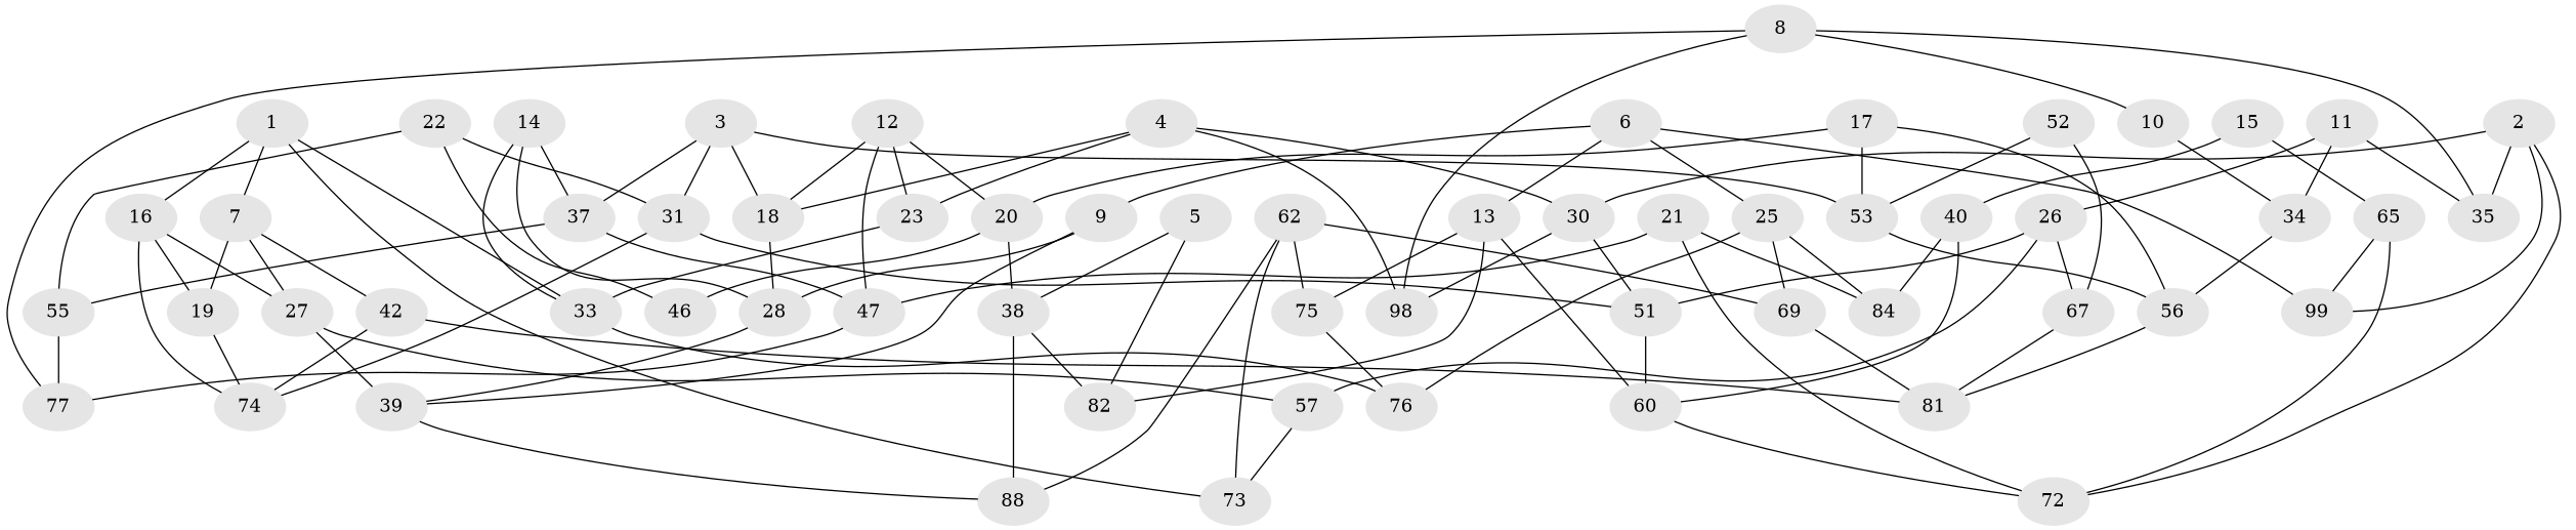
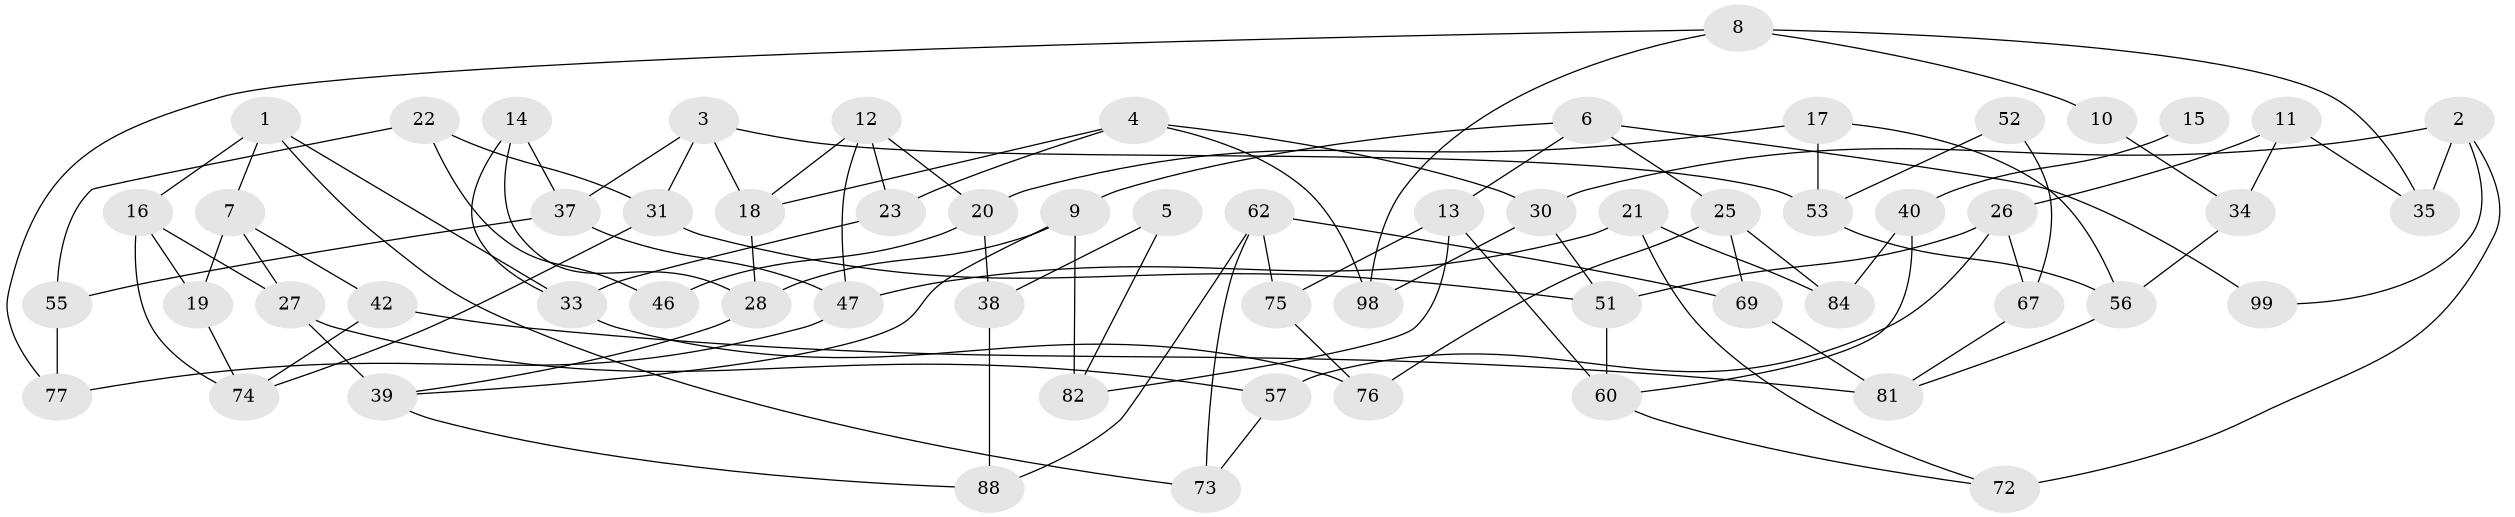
  graph {
    node [color=gray90 style=filled]
    1 [super="+24"]
    7 [super="+100"]
    16 [super="+95"]
    33 [super="+79"]
    73
    19
    27 [super="+44"]
    42 [super="+48"]
    74 [super="+78"]
    76
    2 [super="+41"]
    30 [super="+59"]
    35 [super="+54"]
    72 [super="+87"]
    99
    98
    51 [super="+80"]
    3 [super="+71"]
    18 [super="+29"]
    31 [super="+43"]
    37
    53 [super="+93"]
    28 [super="+91"]
    47 [super="+83"]
    55
    56 [super="+96"]
    4 [super="+63"]
    23
    38 [super="+58"]
    82
    88
    5
    77
    6 [super="+64"]
    9
    13 [super="+49"]
    25 [super="+36"]
    39 [super="+70"]
    60 [super="+61"]
    75
    84
    69
    57 [super="+85"]
    81 [super="+90"]
    8 [super="+66"]
    10
    34 [super="+68"]
    11 [super="+45"]
    26 [super="+86"]
    21 [super="+94"]
    67 [super="+97"]
    12 [super="+32"]
    20 [super="+92"]
    46
    14
    40 [super="+50"]
    15
-   65
    17
    22
    52
    62 [super="+89"]
    1 -- 7
    1 -- 16
    1 -- 33
    1 -- 73
    7 -- 19
    7 -- 27
    7 -- 42
    16 -- 19
    16 -- 27
    16 -- 74
    33 -- 76
    19 -- 74
    27 -- 39
    27 -- 57 [weight=2]
    42 -- 74
    42 -- 81
    2 -- 30
    2 -- 35
    2 -- 72
    2 -- 99
    30 -- 98
    30 -- 51
    51 -- 60
    3 -- 18
    3 -- 31
    3 -- 37
    3 -- 53
    18 -- 28
    31 -- 74
    31 -- 51
    37 -- 47
    37 -- 55
    53 -- 56
    28 -- 39
    47 -- 77
    55 -- 77
    56 -- 81
    4 -- 30
    4 -- 98
    4 -- 18
    4 -- 23
    23 -- 33
-   38 -- 82
+   9 -- 82
    38 -- 88
    5 -- 38
    5 -- 82
    6 -- 99
    6 -- 9
    6 -- 13
    6 -- 25
    9 -- 28
    9 -- 39
    13 -- 82
    13 -- 60
    13 -- 75
    25 -- 76
    25 -- 84
    25 -- 69
    39 -- 88
    60 -- 72
    75 -- 76
    69 -- 81
    57 -- 73
    8 -- 35
    8 -- 98
    8 -- 77
    8 -- 10
    10 -- 34 [weight=2]
    34 -- 56
    11 -- 35
    11 -- 34
    11 -- 26
    26 -- 51
    26 -- 57
    26 -- 67
    21 -- 72
    21 -- 47
    21 -- 84
    67 -- 81
    12 -- 18
    12 -- 47
    12 -- 23
    12 -- 20
    20 -- 38
    20 -- 46
    14 -- 33
    14 -- 37
    14 -- 28
    40 -- 60
    40 -- 84
    15 -- 40 [weight=2]
-   15 -- 65
-   65 -- 72
-   65 -- 99
    17 -- 53
    17 -- 56
    17 -- 20
    22 -- 31
    22 -- 55
    22 -- 46
    52 -- 53
    52 -- 67 [weight=2]
    62 -- 73
    62 -- 88
    62 -- 75
    62 -- 69
  }
